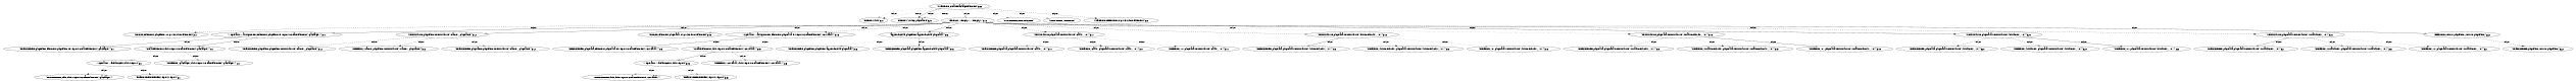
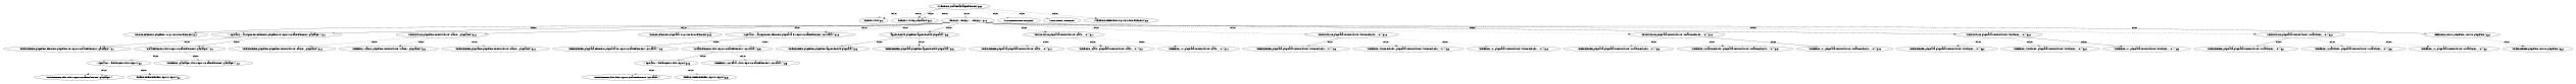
  digraph {
    edge [arrowhead=onormal style=dotted]
    n1 [label=<(METHOD,createPackageElement)<SUB>380</SUB>>]
    n2 [label=<(PARAM,this)<SUB>310</SUB>>]
    n3 [label=<(PARAM,String pkgname)<SUB>320</SUB>>]
    n4 [label=<(BLOCK,&lt;empty&gt;,&lt;empty&gt;)<SUB>310</SUB>>]
    n5 [label=<(MODIFIER,PROTECTED)>]
    n6 [label=<(MODIFIER,VIRTUAL)>]
    n7 [label=<(METHOD_RETURN,org.w3c.dom.Element)<SUB>310</SUB>>]
    n8 [label=<(LOCAL,Element pkgElem: org.w3c.dom.Element)<SUB>311</SUB>>]
    n9 [label=<(&lt;operator&gt;.assignment,Element pkgElem = report.createElement(&quot;package&quot;))<SUB>311</SUB>>]
    n10 [label=<(setAttribute,pkgElem.setAttribute(&quot;name&quot;, pkgname))<SUB>312</SUB>>]
    n11 [label=<(LOCAL,Element pkgData: org.w3c.dom.Element)<SUB>315</SUB>>]
    n12 [label=<(&lt;operator&gt;.assignment,Element pkgData = report.createElement(&quot;cov.data&quot;))<SUB>315</SUB>>]
    n13 [label=<(appendChild,pkgElem.appendChild(pkgData))<SUB>316</SUB>>]
    n14 [label=<(setAttribute,pkgData.setAttribute(&quot;calls&quot;, &quot;0&quot;))<SUB>317</SUB>>]
    n15 [label=<(setAttribute,pkgData.setAttribute(&quot;hit_methods&quot;, &quot;0&quot;))<SUB>318</SUB>>]
    n16 [label=<(setAttribute,pkgData.setAttribute(&quot;total_methods&quot;, &quot;0&quot;))<SUB>319</SUB>>]
    n17 [label=<(setAttribute,pkgData.setAttribute(&quot;hit_lines&quot;, &quot;0&quot;))<SUB>320</SUB>>]
    n18 [label=<(setAttribute,pkgData.setAttribute(&quot;total_lines&quot;, &quot;0&quot;))<SUB>321</SUB>>]
    n19 [label=<(RETURN,return pkgElem;,return pkgElem;)<SUB>222</SUB>>]
    n20 [label=<(IDENTIFIER,pkgElem,Element pkgElem = report.createElement(&quot;package&quot;))<SUB>311</SUB>>]
    n21 [label=<(createElement,this.report.createElement(&quot;package&quot;))<SUB>311</SUB>>]
    n22 [label=<(IDENTIFIER,pkgElem,pkgElem.setAttribute(&quot;name&quot;, pkgname))<SUB>312</SUB>>]
    n23 [label=<(LITERAL,&quot;name&quot;,pkgElem.setAttribute(&quot;name&quot;, pkgname))<SUB>312</SUB>>]
    n24 [label=<(IDENTIFIER,pkgname,pkgElem.setAttribute(&quot;name&quot;, pkgname))<SUB>312</SUB>>]
    n25 [label=<(IDENTIFIER,pkgData,Element pkgData = report.createElement(&quot;cov.data&quot;))<SUB>315</SUB>>]
    n26 [label=<(createElement,this.report.createElement(&quot;cov.data&quot;))<SUB>315</SUB>>]
    n27 [label=<(IDENTIFIER,pkgElem,pkgElem.appendChild(pkgData))<SUB>316</SUB>>]
    n28 [label=<(IDENTIFIER,pkgData,pkgElem.appendChild(pkgData))<SUB>316</SUB>>]
    n29 [label=<(IDENTIFIER,pkgData,pkgData.setAttribute(&quot;calls&quot;, &quot;0&quot;))<SUB>317</SUB>>]
    n30 [label=<(LITERAL,&quot;calls&quot;,pkgData.setAttribute(&quot;calls&quot;, &quot;0&quot;))<SUB>317</SUB>>]
    n31 [label=<(LITERAL,&quot;0&quot;,pkgData.setAttribute(&quot;calls&quot;, &quot;0&quot;))<SUB>317</SUB>>]
    n32 [label=<(IDENTIFIER,pkgData,pkgData.setAttribute(&quot;hit_methods&quot;, &quot;0&quot;))<SUB>318</SUB>>]
    n33 [label=<(LITERAL,&quot;hit_methods&quot;,pkgData.setAttribute(&quot;hit_methods&quot;, &quot;0&quot;))<SUB>318</SUB>>]
    n34 [label=<(LITERAL,&quot;0&quot;,pkgData.setAttribute(&quot;hit_methods&quot;, &quot;0&quot;))<SUB>318</SUB>>]
    n35 [label=<(IDENTIFIER,pkgData,pkgData.setAttribute(&quot;total_methods&quot;, &quot;0&quot;))<SUB>319</SUB>>]
    n36 [label=<(LITERAL,&quot;total_methods&quot;,pkgData.setAttribute(&quot;total_methods&quot;, &quot;0&quot;))<SUB>319</SUB>>]
    n37 [label=<(LITERAL,&quot;0&quot;,pkgData.setAttribute(&quot;total_methods&quot;, &quot;0&quot;))<SUB>319</SUB>>]
    n38 [label=<(IDENTIFIER,pkgData,pkgData.setAttribute(&quot;hit_lines&quot;, &quot;0&quot;))<SUB>320</SUB>>]
    n39 [label=<(LITERAL,&quot;hit_lines&quot;,pkgData.setAttribute(&quot;hit_lines&quot;, &quot;0&quot;))<SUB>320</SUB>>]
    n40 [label=<(LITERAL,&quot;0&quot;,pkgData.setAttribute(&quot;hit_lines&quot;, &quot;0&quot;))<SUB>320</SUB>>]
    n41 [label=<(IDENTIFIER,pkgData,pkgData.setAttribute(&quot;total_lines&quot;, &quot;0&quot;))<SUB>321</SUB>>]
    n42 [label=<(LITERAL,&quot;total_lines&quot;,pkgData.setAttribute(&quot;total_lines&quot;, &quot;0&quot;))<SUB>321</SUB>>]
    n43 [label=<(LITERAL,&quot;0&quot;,pkgData.setAttribute(&quot;total_lines&quot;, &quot;0&quot;))<SUB>321</SUB>>]
    n44 [label=<(IDENTIFIER,pkgElem,return pkgElem;)<SUB>322</SUB>>]
    n45 [label=<(&lt;operator&gt;.fieldAccess,this.report)<SUB>311</SUB>>]
    n46 [label=<(LITERAL,&quot;package&quot;,this.report.createElement(&quot;package&quot;))<SUB>311</SUB>>]
    n47 [label=<(IDENTIFIER,this,this.report.createElement(&quot;package&quot;))>]
    n48 [label=<(FIELD_IDENTIFIER,report,report)<SUB>311</SUB>>]
    n49 [label=<(&lt;operator&gt;.fieldAccess,this.report)<SUB>315</SUB>>]
    n50 [label=<(LITERAL,&quot;cov.data&quot;,this.report.createElement(&quot;cov.data&quot;))<SUB>315</SUB>>]
    n51 [label=<(IDENTIFIER,this,this.report.createElement(&quot;cov.data&quot;))>]
    n52 [label=<(FIELD_IDENTIFIER,report,report)<SUB>315</SUB>>]
    n1 -> n2 [label="AST: "]
    n1 -> n2 [arrowhead=normal label="DDG: "]
    n1 -> n3 [arrowhead=normal label="AST: " style=solid]
    n1 -> n3 [label="DDG: "]
    n1 -> n4 [label="AST: " style=dashed]
    n1 -> n5 [label="AST: "]
    n1 -> n6 [label="AST: "]
    n1 -> n7 [arrowhead=normal label="AST: " style=dashed]
-   n4 -> n8 [arrowhead=normal label="AST: " style=dashed]
+   n4 -> n8 [arrowhead=normal label="AST: " style=solid]
    n4 -> n9 [label="AST: " style=solid]
    n4 -> n10 [label="AST: " style=solid]
    n4 -> n11 [label="AST: "]
    n4 -> n12 [arrowhead=normal label="AST: " style=dashed]
    n4 -> n13 [arrowhead=normal label="AST: " style=solid]
    n4 -> n14 [arrowhead=normal label="AST: " style=dashed]
    n4 -> n15 [label="AST: " style=dashed]
    n4 -> n16 [arrowhead=normal label="AST: "]
    n4 -> n17 [arrowhead=normal label="AST: " style=solid]
    n4 -> n18 [arrowhead=normal label="AST: " style=dashed]
    n4 -> n19 [label="AST: " style=solid]
    n9 -> n20 [label="AST: " style=solid]
    n9 -> n21 [label="AST: " style=solid]
    n10 -> n22 [label="AST: " style=dashed]
    n10 -> n23 [arrowhead=normal label="AST: " style=dashed]
    n10 -> n24 [label="AST: "]
    n12 -> n25 [label="AST: " style=solid]
    n12 -> n26 [label="AST: "]
-   n13 -> n27 [label="AST: "]
+   n13 -> n27 [label="AST: " style=solid]
    n13 -> n28 [arrowhead=normal label="AST: " style=solid]
    n14 -> n29 [label="AST: "]
    n14 -> n30 [arrowhead=normal label="AST: " style=dashed]
    n14 -> n31 [arrowhead=normal label="AST: "]
    n15 -> n32 [label="AST: " style=solid]
    n15 -> n33 [arrowhead=normal label="AST: "]
    n15 -> n34 [label="AST: "]
    n16 -> n35 [label="AST: " style=dashed]
    n16 -> n36 [arrowhead=normal label="AST: "]
    n16 -> n37 [label="AST: " style=solid]
    n17 -> n38 [arrowhead=normal label="AST: " style=dashed]
    n17 -> n39 [label="AST: " style=dashed]
    n17 -> n40 [arrowhead=normal label="AST: " style=solid]
    n18 -> n41 [label="AST: " style=solid]
    n18 -> n42 [label="AST: " style=dashed]
    n18 -> n43 [arrowhead=normal label="AST: "]
    n19 -> n44 [arrowhead=normal label="AST: " style=dashed]
    n21 -> n45 [label="AST: "]
    n21 -> n46 [label="AST: " style=dashed]
    n26 -> n49 [label="AST: " style=solid]
    n26 -> n50 [label="AST: " style=dashed]
    n45 -> n47 [arrowhead=normal label="AST: "]
    n45 -> n48 [arrowhead=normal label="AST: "]
    n49 -> n51 [label="AST: "]
    n49 -> n52 [label="AST: "]
  }
